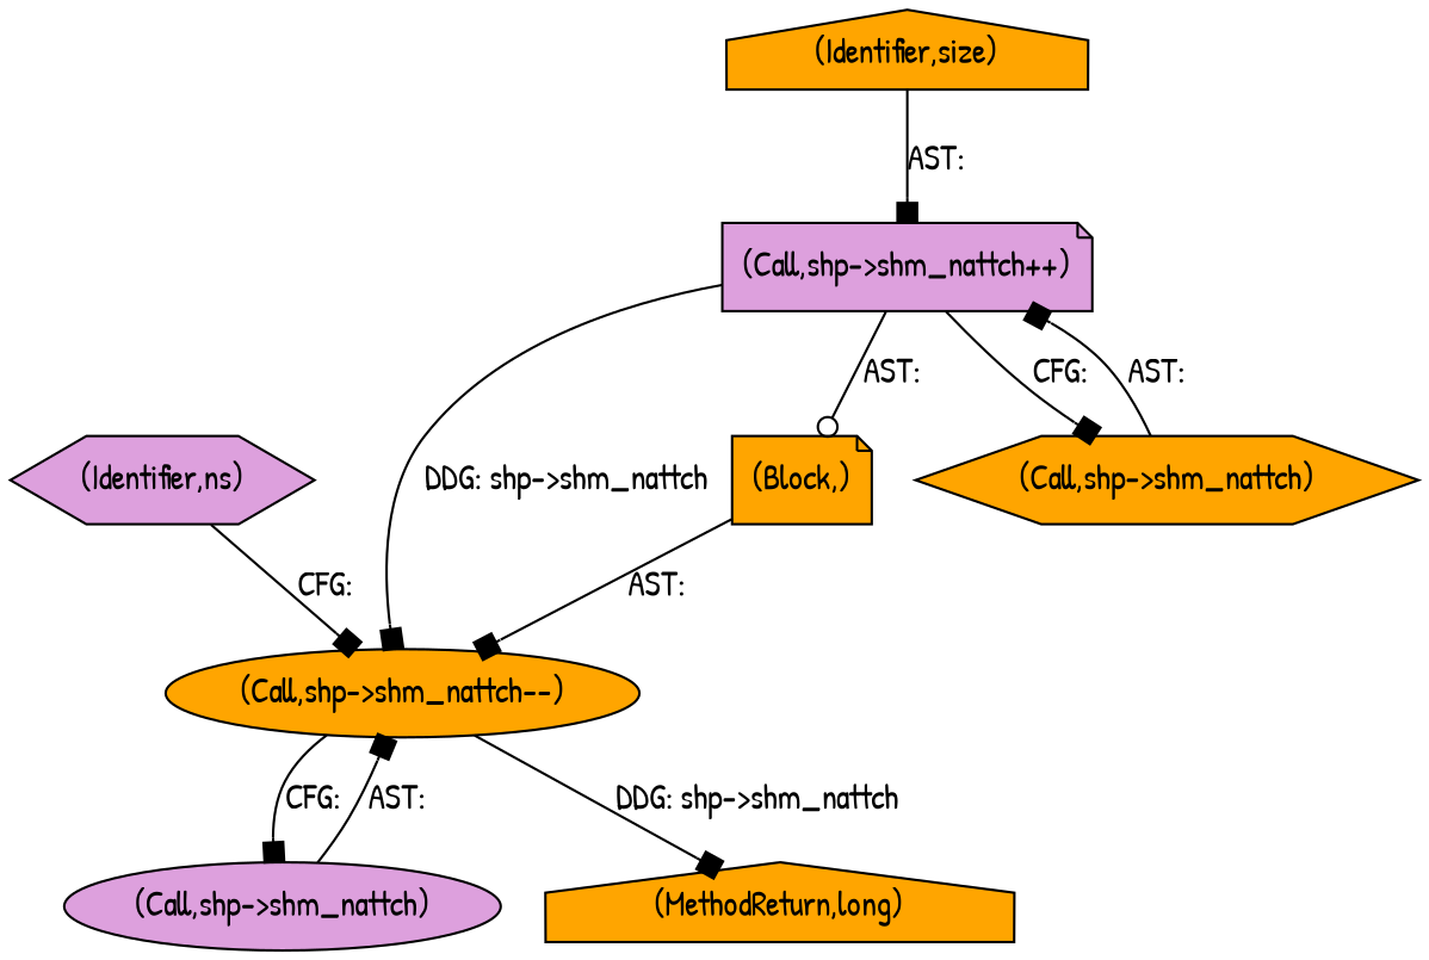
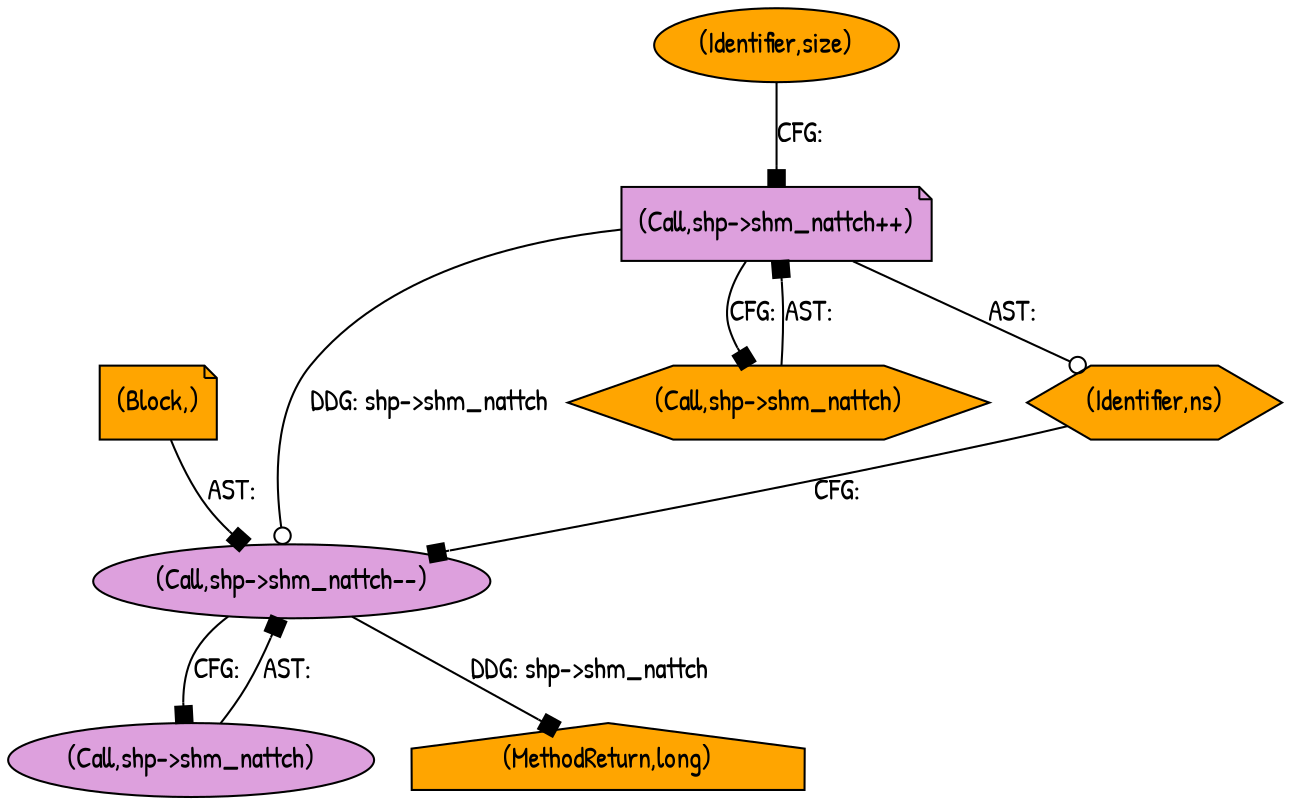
  digraph {
    fontname="Patrick Hand"
    node [fillcolor=orange fontname="Patrick Hand" shape=note style=filled]
    edge [arrowhead=box fontname="Patrick Hand"]
    n1 [fillcolor=plum label="(Call,shp->shm_nattch++)"]
-   n2 [label="(Call,shp->shm_nattch--)" shape=ellipse]
+   n2 [fillcolor=plum label="(Call,shp->shm_nattch--)" shape=ellipse]
    n3 [label="(Block,)"]
    n4 [label="(Call,shp->shm_nattch)" shape=hexagon]
    n5 [fillcolor=plum label="(Call,shp->shm_nattch)" shape=ellipse]
    n6 [label="(MethodReturn,long)" shape=house]
-   n7 [label="(Identifier,size)" shape=house]
-   n8 [fillcolor=plum label="(Identifier,ns)" shape=hexagon]
-   n1 -> n2 [label="DDG: shp->shm_nattch"]
-   n1 -> n3 [arrowhead=odot label="AST: "]
+   n7 [label="(Identifier,size)" shape=ellipse]
+   n8 [label="(Identifier,ns)" shape=hexagon]
+   n1 -> n2 [arrowhead=odot label="DDG: shp->shm_nattch"]
+   n1 -> n8 [arrowhead=odot label="AST: "]
    n1 -> n4 [label="CFG: "]
    n2 -> n5 [label="CFG: "]
    n2 -> n6 [label="DDG: shp->shm_nattch"]
    n3 -> n2 [label="AST: "]
    n4 -> n1 [label="AST: "]
    n5 -> n2 [label="AST: "]
-   n7 -> n1 [label="AST: "]
+   n7 -> n1 [label="CFG: "]
    n8 -> n2 [label="CFG: "]
  }
